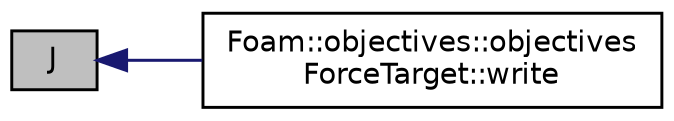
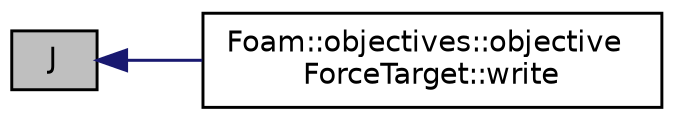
  digraph {
    rankdir=LR
    node [color=black fontname=Helvetica fontsize=10 shape=record]
    n1 [fillcolor=grey75 fontcolor=black height=0.2 label=J style=filled width=0.4]
-   n2 [height=0.2 label="Foam::objectives::objectives\lForceTarget::write" width=0.4]
+   n2 [height=0.2 label="Foam::objectives::objective\lForceTarget::write" width=0.4]
    n1 -> n2 [color=midnightblue dir=back fontname=Helvetica fontsize=10 labelfontname=Helvetica labelfontsize=10 style=solid]
  }
